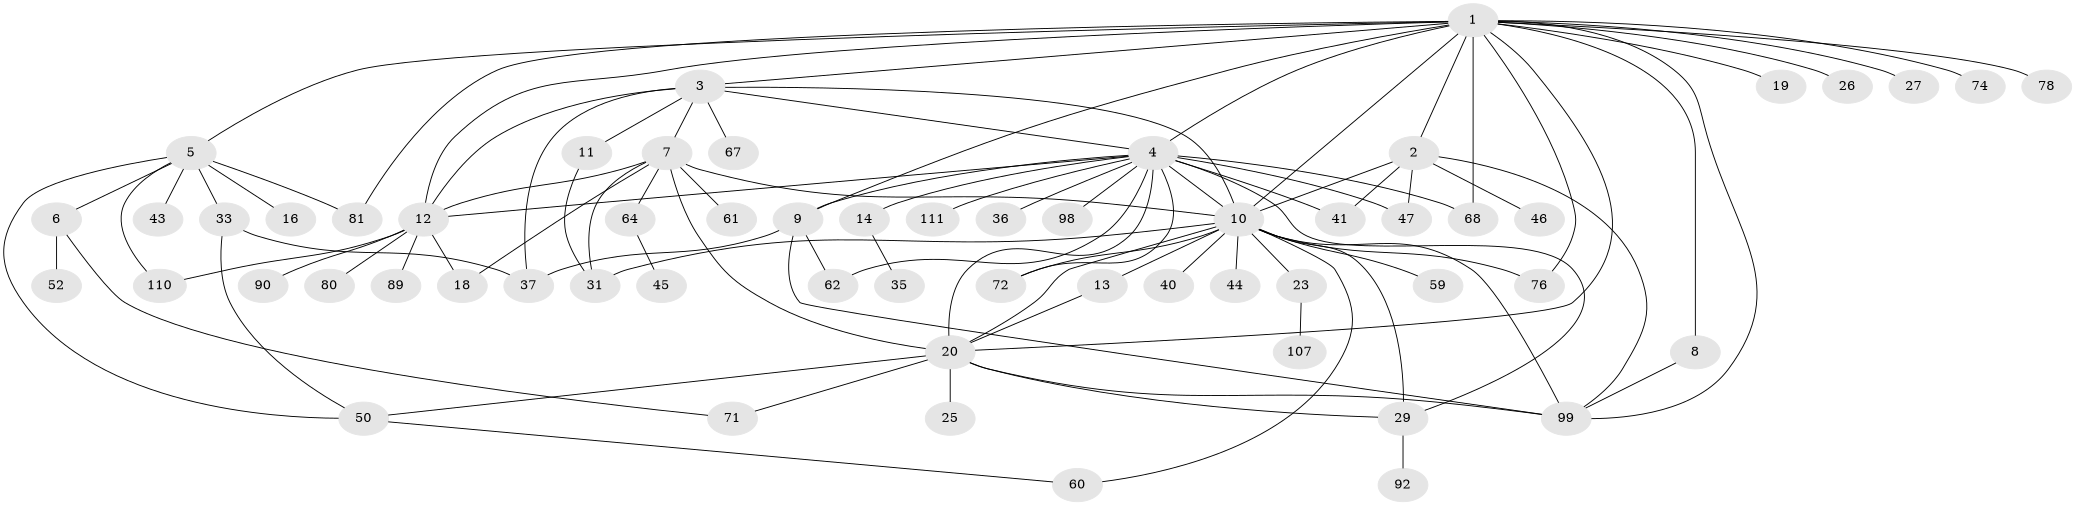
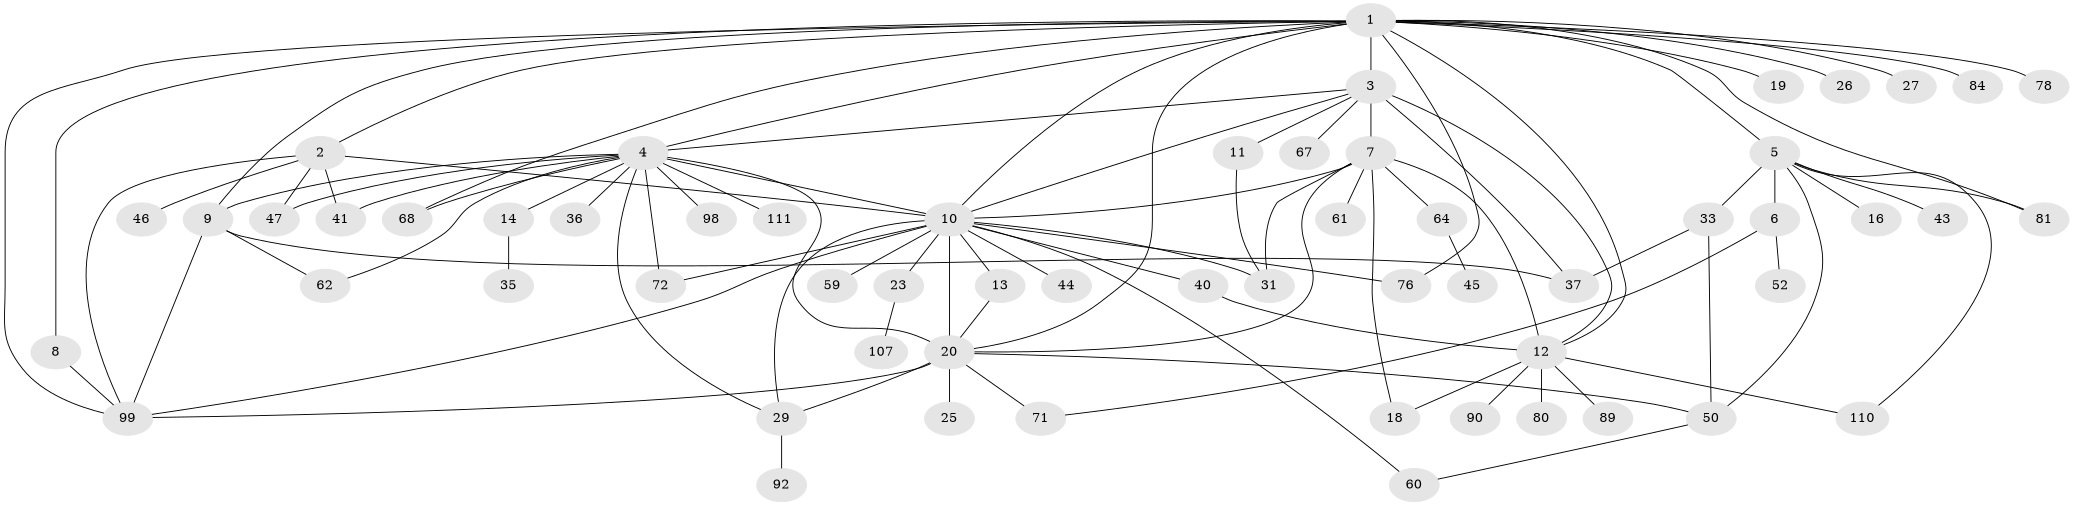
  graph {
    node [color=gray90 style=filled]
    1 [super="+28"]
    2
    3 [super="+30"]
    4
    5 [super="+15"]
    8 [super="+39"]
    9 [super="+63+49+22"]
    10 [super="+82+116+83+17+21"]
    12 [super="+118"]
    19
    20 [super="+77+65+75+73+109"]
    26
    27
    68
-   74
+   74 [label=84]
    76
    78
    81 [super="+86+84"]
    99 [super="+102"]
    41
    46
    47
    7 [super="+54+70"]
    11
    37 [super="+95"]
    67 [super="+106"]
    14
    29 [super="+53+113+56"]
    36
    62
    72
    98
    111
    6 [super="+51"]
    16 [super="+85+57"]
    33 [super="+90"]
    43
    50 [super="+79"]
    110
    31
    13 [super="+24+34+97+55"]
    23
    40
    44 [super="+69"]
    59
    60 [super="+105"]
    18
    80
    89
    n50 [label=90 super="+101"]
    71 [super="+119"]
    25
    61
    64
    35
    92
    52
    45
    107
    1 -- 2
    1 -- 3 [weight=2]
    1 -- 4
    1 -- 5
    1 -- 8
    1 -- 9
    1 -- 10
    1 -- 12
    1 -- 19
    1 -- 20
    1 -- 26
    1 -- 27
    1 -- 68
    1 -- 74
    1 -- 76
    1 -- 78
    1 -- 81
    1 -- 99
    2 -- 10
    2 -- 99
    2 -- 41
    2 -- 46
    2 -- 47
    3 -- 4
    3 -- 10
    3 -- 12
    3 -- 7 [weight=2]
    3 -- 11
    3 -- 37
    3 -- 67
    4 -- 9
    4 -- 10
-   4 -- 12
+   40 -- 12
    4 -- 20 [weight=2]
    4 -- 68
    4 -- 41
    4 -- 47
    4 -- 14
    4 -- 29
    4 -- 36
    4 -- 62
    4 -- 72
    4 -- 98
    4 -- 111
    5 -- 81
    5 -- 6
    5 -- 16
    5 -- 33
    5 -- 43
    5 -- 50
    5 -- 110
    8 -- 99
    9 -- 99
    9 -- 37
    9 -- 62
    10 -- 20 [weight=3]
    10 -- 76
    10 -- 99
    10 -- 29
    10 -- 72
    10 -- 31
    10 -- 13
    10 -- 23
    10 -- 40
    10 -- 44
    10 -- 59 [weight=2]
    10 -- 60
    12 -- 110
    12 -- 18
    12 -- 80
    12 -- 89
    12 -- n50
    20 -- 99
    20 -- 29
    20 -- 50
    20 -- 71
    20 -- 25
    7 -- 10
    7 -- 12
    7 -- 20
    7 -- 31
    7 -- 18
    7 -- 61
    7 -- 64
    11 -- 31
    14 -- 35
    29 -- 92
    6 -- 71
    6 -- 52
    33 -- 37
    33 -- 50
    50 -- 60
    13 -- 20
    23 -- 107
    64 -- 45
  }
